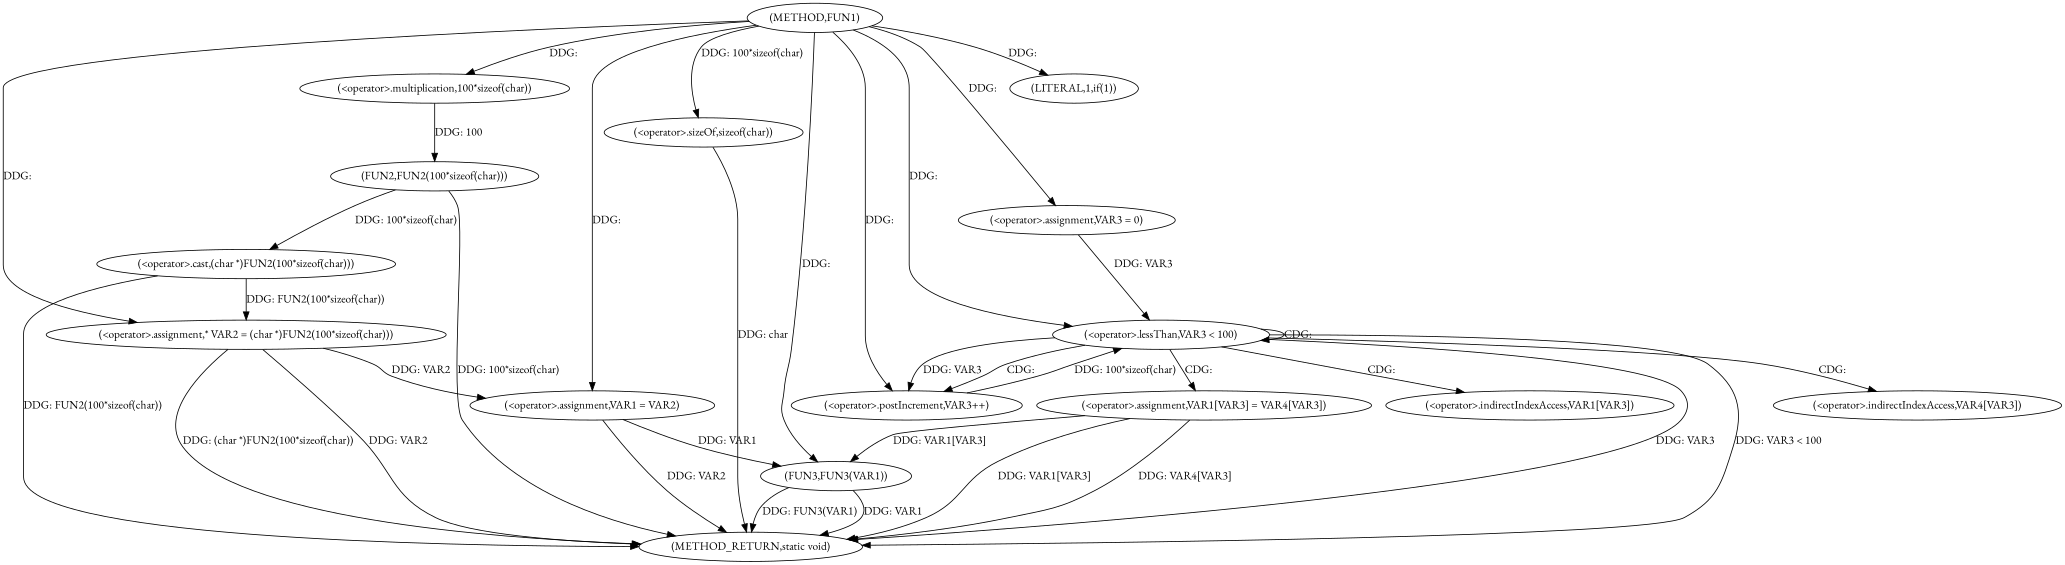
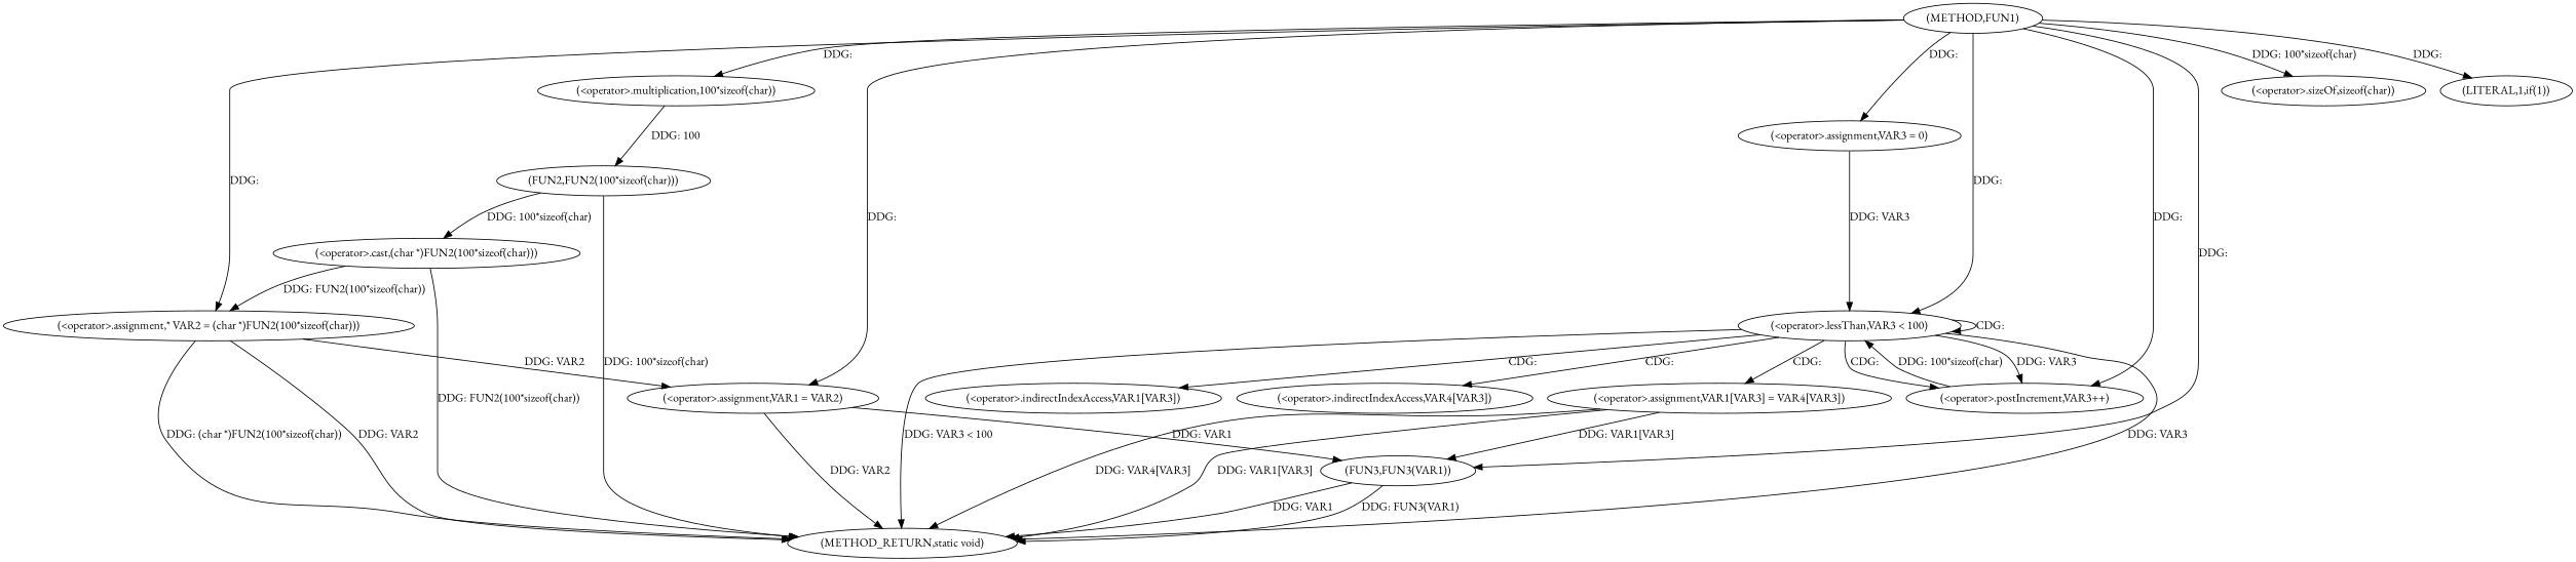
  digraph {
    fontname="EB Garamond"
    node [fontname="EB Garamond"]
    edge [fontname="EB Garamond"]
    n1 [label="(METHOD,FUN1)"]
    n2 [label="(<operator>.assignment,* VAR2 = (char *)FUN2(100*sizeof(char)))"]
    n3 [label="(<operator>.multiplication,100*sizeof(char))"]
    n4 [label="(<operator>.sizeOf,sizeof(char))"]
    n5 [label="(LITERAL,1,if(1))"]
    n6 [label="(<operator>.assignment,VAR1 = VAR2)"]
    n7 [label="(<operator>.assignment,VAR3 = 0)"]
    n8 [label="(<operator>.lessThan,VAR3 < 100)"]
    n9 [label="(<operator>.postIncrement,VAR3++)"]
    n10 [label="(FUN3,FUN3(VAR1))"]
    n11 [label="(METHOD_RETURN,static void)"]
    n12 [label="(FUN2,FUN2(100*sizeof(char)))"]
    n13 [label="(<operator>.assignment,VAR1[VAR3] = VAR4[VAR3])"]
    n14 [label="(<operator>.indirectIndexAccess,VAR1[VAR3])"]
    n15 [label="(<operator>.indirectIndexAccess,VAR4[VAR3])"]
    n16 [label="(<operator>.cast,(char *)FUN2(100*sizeof(char)))"]
    n1 -> n2 [label="DDG: "]
    n1 -> n3 [label="DDG: "]
    n1 -> n4 [label="DDG: 100*sizeof(char)"]
    n1 -> n5 [label="DDG: "]
    n1 -> n6 [label="DDG: "]
    n1 -> n7 [label="DDG: "]
    n1 -> n8 [label="DDG: "]
    n1 -> n9 [label="DDG: "]
    n1 -> n10 [label="DDG: "]
    n2 -> n6 [label="DDG: VAR2"]
    n2 -> n11 [label="DDG: VAR2"]
    n2 -> n11 [label="DDG: (char *)FUN2(100*sizeof(char))"]
    n3 -> n12 [label="DDG: 100"]
-   n4 -> n11 [label="DDG: char"]
    n6 -> n10 [label="DDG: VAR1"]
    n6 -> n11 [label="DDG: VAR2"]
    n7 -> n8 [label="DDG: VAR3"]
    n8 -> n8 [label="CDG: "]
    n8 -> n9 [label="DDG: VAR3"]
    n8 -> n9 [label="CDG: "]
    n8 -> n11 [label="DDG: VAR3 < 100"]
    n8 -> n11 [label="DDG: VAR3"]
    n8 -> n13 [label="CDG: "]
    n8 -> n14 [label="CDG: "]
    n8 -> n15 [label="CDG: "]
    n9 -> n8 [label="DDG: 100*sizeof(char)"]
    n10 -> n11 [label="DDG: VAR1"]
    n10 -> n11 [label="DDG: FUN3(VAR1)"]
    n12 -> n11 [label="DDG: 100*sizeof(char)"]
    n12 -> n16 [label="DDG: 100*sizeof(char)"]
    n13 -> n10 [label="DDG: VAR1[VAR3]"]
    n13 -> n11 [label="DDG: VAR4[VAR3]"]
    n13 -> n11 [label="DDG: VAR1[VAR3]"]
    n16 -> n2 [label="DDG: FUN2(100*sizeof(char))"]
    n16 -> n11 [label="DDG: FUN2(100*sizeof(char))"]
  }
